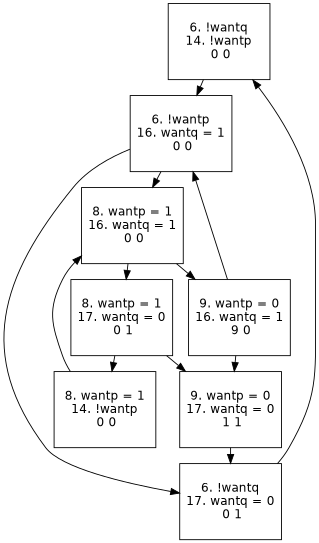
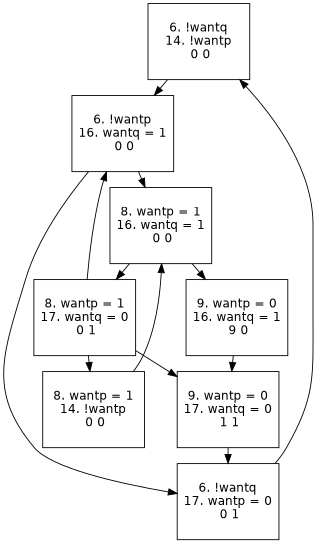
  digraph {
    fontname="DejaVu Sans"
    ranksep=.25
    node [fixedsize=true fontname="DejaVu Sans" fontsize=14 shape=box]
    edge [fontname="DejaVu Sans"]
    n1 [height=1.2 label="6. !wantq\n14. !wantp\n 0 0" width=1.6]
    n2 [height=1.2 label="6. !wantp\n16. wantq = 1\n 0 0" width=1.6]
-   n3 [height=1.2 label="6. !wantq\n17. wantq = 0\n 0 1" width=1.6]
+   n3 [height=1.2 label="6. !wantq\n17. wantp = 0\n 0 1" width=1.6]
    n4 [height=1.2 label="8. wantp = 1\n16. wantq = 1\n 0 0" width=1.6]
    n5 [height=1.2 label="8. wantp = 1\n14. !wantp\n 0 0" width=1.6]
    n6 [height=1.2 label="8. wantp = 1\n17. wantq = 0\n 0 1" width=1.6]
    n7 [height=1.2 label="9. wantp = 0\n16. wantq = 1\n 9 0" width=1.6]
    n8 [height=1.2 label="9. wantp = 0\n17. wantq = 0\n 1 1" width=1.6]
    n1 -> n2
    n2 -> n3
    n2 -> n4
    n3 -> n1
    n4 -> n6
    n4 -> n7
    n5 -> n4
    n6 -> n5
    n6 -> n8
-   n7 -> n2
+   n6 -> n2
    n7 -> n8
    n8 -> n3
  }
